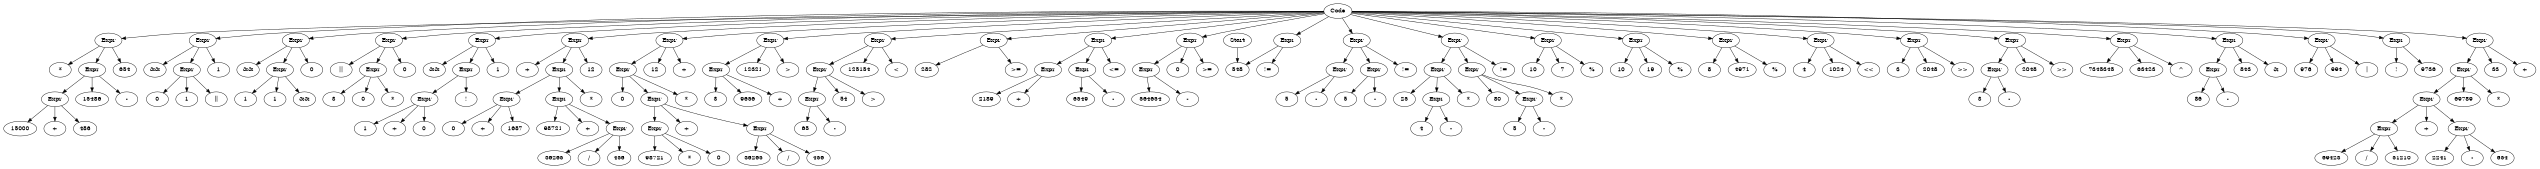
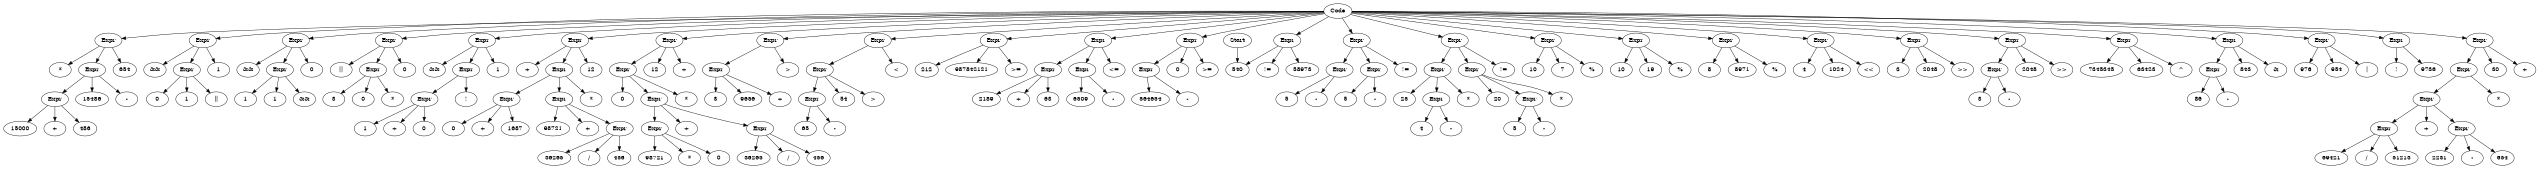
  digraph {
    n1 [label=Start]
-   n2 [label=548]
+   n2 [label=540]
    n3 [label=Code]
    n4 [label=Expr]
    n5 [label=Expr]
    n6 [label=Expr]
    n7 [label=Expr]
    n8 [label=Expr]
    n9 [label=Expr]
    n10 [label=Expr]
    n11 [label=Expr]
    n12 [label=Expr]
    n13 [label=Expr]
    n14 [label=Expr]
    n15 [label=Expr]
    n16 [label=Expr]
    n17 [label=Expr]
    n18 [label=Expr]
    n19 [label=Expr]
    n20 [label=Expr]
    n21 [label=Expr]
    n22 [label=Expr]
    n23 [label=Expr]
    n24 [label=Expr]
    n25 [label=Expr]
    n26 [label=Expr]
    n27 [label=Expr]
    n28 [label=Expr]
    n29 [label=Expr]
-   n30 [label=33]
+   n30 [label=30]
    n31 [label="+"]
    n32 [label=Expr]
    n33 [label=654]
    n34 [label="*"]
    n35 [label=Expr]
    n36 [label=1]
    n37 [label="&&"]
    n38 [label=Expr]
    n39 [label=0]
    n40 [label="&&"]
    n41 [label=Expr]
    n42 [label=0]
    n43 [label="||"]
    n44 [label=Expr]
    n45 [label=1]
    n46 [label="&&"]
    n47 [label=Expr]
    n48 [label=12]
    n49 [label="+"]
    n50 [label=Expr]
    n51 [label=12]
    n52 [label="+"]
    n53 [label=Expr]
-   n54 [label=12321]
    n55 [label=">"]
    n56 [label=Expr]
-   n57 [label=125154]
    n58 [label="<"]
    n59 [label=Expr]
+   n60 [label=987842121]
    n61 [label=">="]
-   n62 [label=282]
+   n62 [label=212]
    n63 [label=Expr]
    n64 [label="<="]
    n65 [label=Expr]
    n66 [label=0]
    n67 [label=">="]
    n68 [label=Expr]
    n69 [label="!="]
+   n70 [label=58973]
    n71 [label=Expr]
    n72 [label="!="]
    n73 [label=Expr]
    n74 [label=Expr]
    n75 [label="!="]
    n76 [label=Expr]
    n77 [label=7]
    n78 [label="%"]
    n79 [label=10]
    n80 [label=19]
    n81 [label="%"]
    n82 [label=10]
-   n83 [label=4971]
+   n83 [label=8971]
    n84 [label="%"]
    n85 [label=8]
    n86 [label=1024]
    n87 [label="<<"]
    n88 [label=4]
    n89 [label=2048]
    n90 [label=">>"]
    n91 [label=3]
    n92 [label=2048]
    n93 [label=">>"]
    n94 [label=Expr]
    n95 [label=63423]
    n96 [label="^"]
    n97 [label=7345345]
    n98 [label=843]
    n99 [label="&"]
    n100 [label=Expr]
-   n101 [label=994]
+   n101 [label=954]
    n102 [label="|"]
    n103 [label=976]
    n104 [label="!"]
    n105 [label=9736]
-   n106 [label=69789]
    n107 [label="*"]
    n108 [label=Expr]
    n109 [label=15486]
    n110 [label="-"]
    n111 [label=Expr]
    n112 [label=1]
    n113 [label="||"]
    n114 [label=0]
    n115 [label=1]
    n116 [label="&&"]
    n117 [label=1]
    n118 [label=0]
    n119 [label="*"]
    n120 [label=3]
    n121 [label="!"]
    n122 [label=Expr]
    n123 [label=Expr]
    n124 [label="*"]
    n125 [label=Expr]
    n126 [label=Expr]
    n127 [label="*"]
    n128 [label=0]
    n129 [label=9656]
    n130 [label="+"]
    n131 [label=3]
    n132 [label=54]
    n133 [label=">"]
    n134 [label=Expr]
    n135 [label="-"]
-   n136 [label=6549]
+   n136 [label=6509]
    n137 [label=2189]
    n138 [label="+"]
+   n139 [label=63]
    n140 [label="-"]
    n141 [label=564654]
    n142 [label="-"]
    n143 [label=5]
    n144 [label="-"]
    n145 [label=5]
    n146 [label=Expr]
    n147 [label="*"]
-   n148 [label=80]
+   n148 [label=20]
    n149 [label=Expr]
    n150 [label="*"]
    n151 [label=25]
    n152 [label="-"]
    n153 [label=3]
    n154 [label="-"]
    n155 [label=86]
    n156 [label=Expr]
    n157 [label="+"]
    n158 [label=Expr]
-   n159 [label=69423]
+   n159 [label=69421]
    n160 [label="/"]
-   n161 [label=51210]
-   n162 [label=2241]
+   n161 [label=51213]
+   n162 [label=2231]
    n163 [label="-"]
    n164 [label=654]
    n165 [label=15000]
    n166 [label="+"]
    n167 [label=486]
    n168 [label=1]
    n169 [label="+"]
    n170 [label=0]
    n171 [label=98721]
    n172 [label="+"]
    n173 [label=Expr]
    n174 [label=0]
    n175 [label="+"]
    n176 [label=1687]
    n177 [label=36265]
    n178 [label="/"]
    n179 [label=456]
    n180 [label=Expr]
    n181 [label="+"]
    n182 [label=Expr]
    n183 [label=98721]
    n184 [label="*"]
    n185 [label=0]
    n186 [label=36265]
    n187 [label="/"]
    n188 [label=456]
    n189 [label="-"]
    n190 [label=65]
    n191 [label="-"]
    n192 [label=5]
    n193 [label="-"]
    n194 [label=4]
    n1 -> n2
    n3 -> n4
    n3 -> n5
    n3 -> n6
    n3 -> n7
    n3 -> n8
    n3 -> n9
    n3 -> n10
    n3 -> n11
    n3 -> n12
    n3 -> n13
    n3 -> n14
    n3 -> n15
    n3 -> n16
    n3 -> n17
    n3 -> n18
    n3 -> n19
    n3 -> n20
    n3 -> n21
    n3 -> n22
    n3 -> n23
    n3 -> n24
    n3 -> n25
    n3 -> n26
    n3 -> n27
    n3 -> n28
    n3 -> n29
    n4 -> n30
    n4 -> n31
    n4 -> n32
    n5 -> n33
    n5 -> n34
    n5 -> n35
    n6 -> n36
    n6 -> n37
    n6 -> n38
    n7 -> n39
    n7 -> n40
    n7 -> n41
    n8 -> n42
    n8 -> n43
    n8 -> n44
    n9 -> n45
    n9 -> n46
    n9 -> n47
    n10 -> n48
    n10 -> n49
    n10 -> n50
    n11 -> n51
    n11 -> n52
    n11 -> n53
-   n12 -> n54
    n12 -> n55
    n12 -> n56
-   n13 -> n57
    n13 -> n58
    n13 -> n59
+   n14 -> n60
    n14 -> n61
    n14 -> n62
    n15 -> n63
    n15 -> n64
    n15 -> n65
    n16 -> n66
    n16 -> n67
    n16 -> n68
    n17 -> n2
    n17 -> n69
+   n17 -> n70
    n18 -> n71
    n18 -> n72
    n18 -> n73
    n19 -> n74
    n19 -> n75
    n19 -> n76
    n20 -> n77
    n20 -> n78
    n20 -> n79
    n21 -> n80
    n21 -> n81
    n21 -> n82
    n22 -> n83
    n22 -> n84
    n22 -> n85
    n23 -> n86
    n23 -> n87
    n23 -> n88
    n24 -> n89
    n24 -> n90
    n24 -> n91
    n25 -> n92
    n25 -> n93
    n25 -> n94
    n26 -> n95
    n26 -> n96
    n26 -> n97
    n27 -> n98
    n27 -> n99
    n27 -> n100
    n28 -> n101
    n28 -> n102
    n28 -> n103
    n29 -> n104
    n29 -> n105
-   n32 -> n106
    n32 -> n107
    n32 -> n108
    n35 -> n109
    n35 -> n110
    n35 -> n111
    n38 -> n112
    n38 -> n113
    n38 -> n114
    n41 -> n115
    n41 -> n116
    n41 -> n117
    n44 -> n118
    n44 -> n119
    n44 -> n120
    n47 -> n121
    n47 -> n122
    n50 -> n123
    n50 -> n124
    n50 -> n125
    n53 -> n126
    n53 -> n127
    n53 -> n128
    n56 -> n129
    n56 -> n130
    n56 -> n131
    n59 -> n132
    n59 -> n133
    n59 -> n134
    n63 -> n135
    n63 -> n136
    n65 -> n137
    n65 -> n138
+   n65 -> n139
    n68 -> n140
    n68 -> n141
    n71 -> n142
    n71 -> n143
    n73 -> n144
    n73 -> n145
    n74 -> n146
    n74 -> n147
    n74 -> n148
    n76 -> n149
    n76 -> n150
    n76 -> n151
    n94 -> n152
    n94 -> n153
    n100 -> n154
    n100 -> n155
    n108 -> n156
    n108 -> n157
    n108 -> n158
    n111 -> n165
    n111 -> n166
    n111 -> n167
    n122 -> n168
    n122 -> n169
    n122 -> n170
    n123 -> n171
    n123 -> n172
    n123 -> n173
    n125 -> n174
    n125 -> n175
    n125 -> n176
    n126 -> n180
    n126 -> n181
    n126 -> n182
    n134 -> n189
    n134 -> n190
    n146 -> n191
    n146 -> n192
    n149 -> n193
    n149 -> n194
    n156 -> n159
    n156 -> n160
    n156 -> n161
    n158 -> n162
    n158 -> n163
    n158 -> n164
    n173 -> n177
    n173 -> n178
    n173 -> n179
    n180 -> n183
    n180 -> n184
    n180 -> n185
    n182 -> n186
    n182 -> n187
    n182 -> n188
  }
